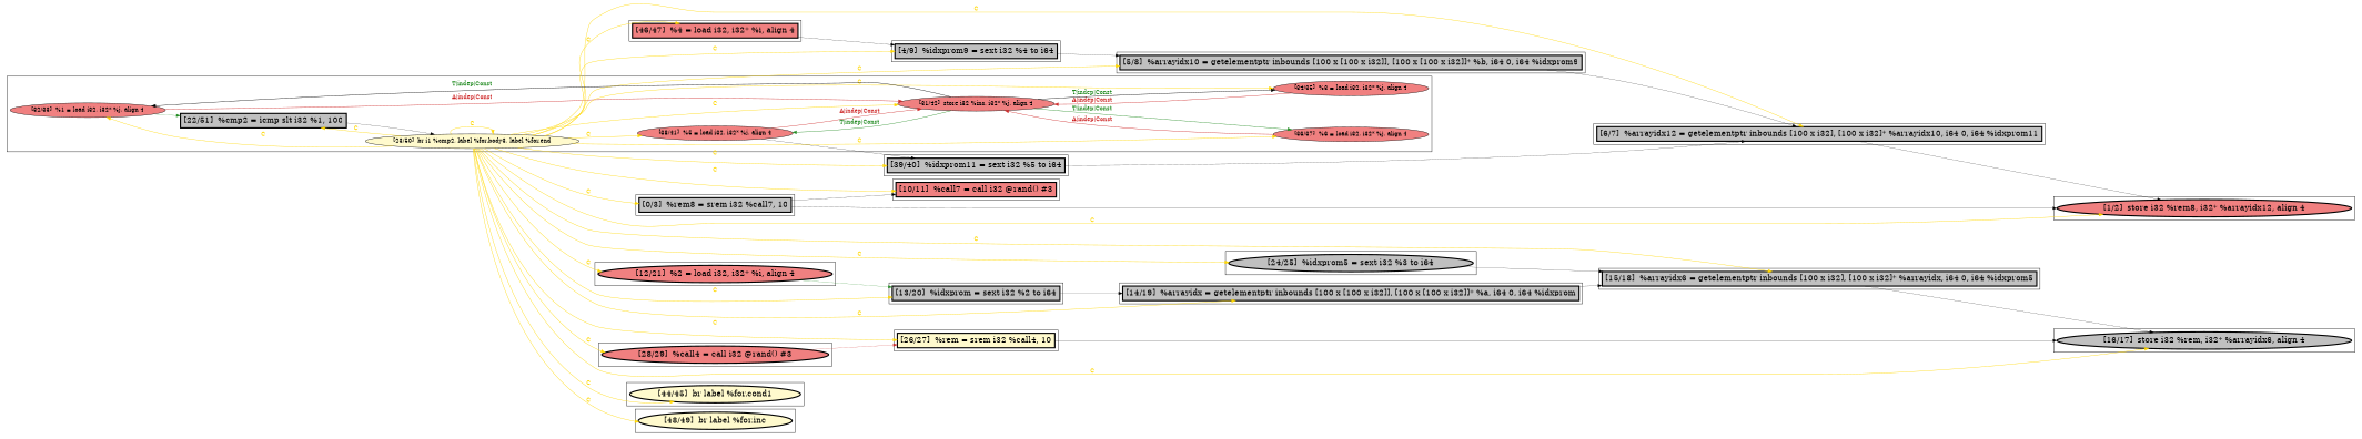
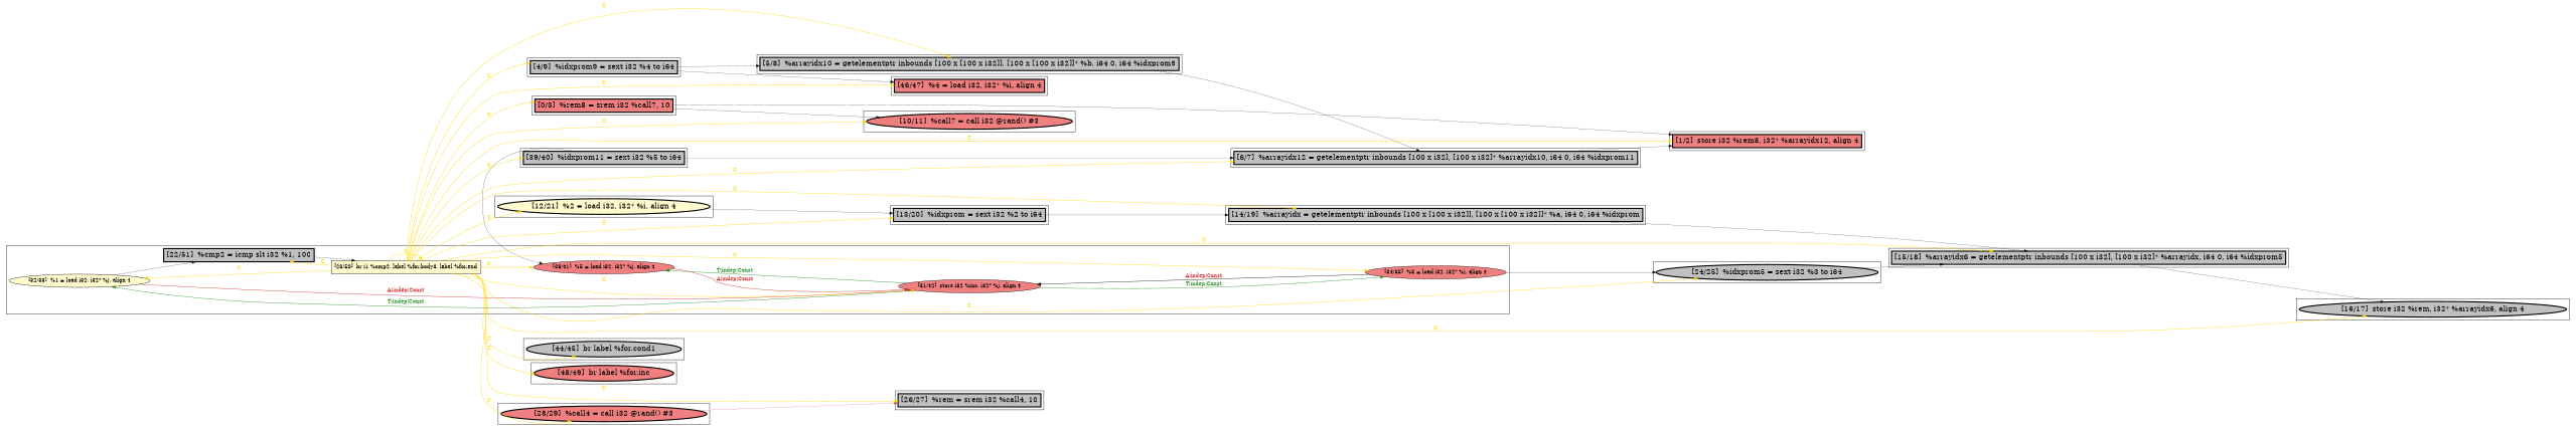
  digraph {
    rankdir=LR
    node [fillcolor=grey fontsize=20 penwidth=3.0 shape=ellipse style=filled]
    edge [color=gold fontcolor=gold penwidth=1.0 style=solid]
    n1 [label="[5/8]  %arrayidx10 = getelementptr inbounds [100 x [100 x i32]], [100 x [100 x i32]]* %b, i64 0, i64 %idxprom9" shape=rectangle]
    n2 [label="[6/7]  %arrayidx12 = getelementptr inbounds [100 x i32], [100 x i32]* %arrayidx10, i64 0, i64 %idxprom11" shape=rectangle]
    n3 [label="[13/20]  %idxprom = sext i32 %2 to i64" shape=rectangle]
    n4 [label="[15/18]  %arrayidx6 = getelementptr inbounds [100 x i32], [100 x i32]* %arrayidx, i64 0, i64 %idxprom5" shape=rectangle]
    n5 [fillcolor=lightcoral label="[46/47]  %4 = load i32, i32* %i, align 4" shape=box]
-   n6 [fillcolor=lemonchiffon label="[44/45]  br label %for.cond1"]
+   n6 [label="[44/45]  br label %for.cond1"]
    n7 [label="[39/40]  %idxprom11 = sext i32 %5 to i64" shape=rectangle]
-   n8 [label="[0/3]  %rem8 = srem i32 %call7, 10" shape=rectangle]
+   n8 [fillcolor=lightcoral label="[0/3]  %rem8 = srem i32 %call7, 10" shape=rectangle]
    n9 [label="[24/25]  %idxprom5 = sext i32 %3 to i64"]
-   n10 [fillcolor=lemonchiffon label="[48/49]  br label %for.inc"]
-   n11 [fillcolor=lightcoral label="[1/2]  store i32 %rem8, i32* %arrayidx12, align 4"]
+   n10 [fillcolor=lightcoral label="[48/49]  br label %for.inc"]
+   n11 [fillcolor=lightcoral label="[1/2]  store i32 %rem8, i32* %arrayidx12, align 4" shape=box]
    n12 [label="[16/17]  store i32 %rem, i32* %arrayidx6, align 4"]
-   n13 [fillcolor=lightcoral label="[12/21]  %2 = load i32, i32* %i, align 4"]
+   n13 [fillcolor=lemonchiffon label="[12/21]  %2 = load i32, i32* %i, align 4"]
    n14 [label="[4/9]  %idxprom9 = sext i32 %4 to i64" shape=rectangle]
    n15 [fillcolor=lightcoral label="[28/29]  %call4 = call i32 @rand() #3"]
-   n16 [fillcolor=lemonchiffon label="[26/27]  %rem = srem i32 %call4, 10" shape=rectangle]
+   n16 [label="[26/27]  %rem = srem i32 %call4, 10" shape=rectangle]
    n17 [label="[14/19]  %arrayidx = getelementptr inbounds [100 x [100 x i32]], [100 x [100 x i32]]* %a, i64 0, i64 %idxprom" shape=rectangle]
-   n18 [fillcolor=lightcoral label="[10/11]  %call7 = call i32 @rand() #3" shape=box]
-   n19 [fillcolor=lightcoral label="[32/33]  %1 = load i32, i32* %j, align 4" fontsize="" penwidth=""]
+   n18 [fillcolor=lightcoral label="[10/11]  %call7 = call i32 @rand() #3"]
+   n19 [fillcolor=lemonchiffon label="[32/33]  %1 = load i32, i32* %j, align 4" fontsize="" penwidth=""]
    n20 [label="[22/51]  %cmp2 = icmp slt i32 %1, 100" shape=rectangle]
-   n21 [fillcolor=lemonchiffon label="[23/50]  br i1 %cmp2, label %for.body3, label %for.end" fontsize="" penwidth=""]
+   n21 [fillcolor=lemonchiffon label="[23/50]  br i1 %cmp2, label %for.body3, label %for.end" shape=box fontsize="" penwidth=""]
    n22 [fillcolor=lightcoral label="[34/35]  %3 = load i32, i32* %j, align 4" fontsize="" penwidth=""]
    n23 [fillcolor=lightcoral label="[31/42]  store i32 %inc, i32* %j, align 4" fontsize="" penwidth=""]
-   n24 [fillcolor=lightcoral label="[36/37]  %6 = load i32, i32* %j, align 4" fontsize="" penwidth=""]
    n25 [fillcolor=lightcoral label="[38/41]  %5 = load i32, i32* %j, align 4" fontsize="" penwidth=""]
    subgraph cluster_1 {
      n1
    }
    subgraph cluster_2 {
      n2
    }
    subgraph cluster_3 {
      n3
    }
    subgraph cluster_4 {
      n4
    }
    subgraph cluster_5 {
      n5
    }
    subgraph cluster_6 {
      n6
    }
    subgraph cluster_7 {
      n7
    }
    subgraph cluster_8 {
      n8
    }
    subgraph cluster_9 {
      n9
    }
    subgraph cluster_10 {
      n10
    }
    subgraph cluster_11 {
      n11
    }
    subgraph cluster_12 {
      n12
    }
    subgraph cluster_13 {
      n13
    }
    subgraph cluster_14 {
      n14
    }
    subgraph cluster_15 {
      n15
    }
    subgraph cluster_16 {
      n16
    }
    subgraph cluster_17 {
      n17
    }
    subgraph cluster_18 {
      n18
    }
    subgraph cluster_19 {
      n19
      n20
      n21
      n22
      n23
-     n24
      n25
    }
    n1 -> n2 [color=black fontcolor=black penwidth=0.5]
    n2 -> n11 [color=black fontcolor=black penwidth=0.5]
    n3 -> n17 [color=black fontcolor=black penwidth=0.5]
    n4 -> n12 [color=black fontcolor=black penwidth=0.5]
-   n5 -> n14 [color=black fontcolor=black penwidth=0.5]
+   n14 -> n5 [color=black fontcolor=black penwidth=0.5]
    n7 -> n2 [color=black fontcolor=black penwidth=0.5]
    n8 -> n11 [color=black fontcolor=black penwidth=0.5]
    n8 -> n18 [color=black fontcolor=black penwidth=0.5]
    n9 -> n4 [color=black fontcolor=black penwidth=0.5]
-   n13 -> n3 [color=forestgreen fontcolor=black penwidth=0.5]
+   n13 -> n3 [color=black fontcolor=black penwidth=0.5]
    n14 -> n1 [color=black fontcolor=black penwidth=0.5]
    n15 -> n16 [color=firebrick3 fontcolor=black penwidth=0.5]
-   n16 -> n12 [color=black fontcolor=black penwidth=0.5]
    n17 -> n4 [color=black fontcolor=black penwidth=0.5]
-   n19 -> n20 [color=forestgreen fontcolor=black penwidth=0.5]
+   n19 -> n20 [color=black fontcolor=black penwidth=0.5]
    n19 -> n23 [color=firebrick3 fontcolor=firebrick3 label="A|indep|Const"]
    n20 -> n21 [color=black fontcolor=black penwidth=0.5]
    n21 -> n1 [label=C]
    n21 -> n2 [label=C]
    n21 -> n3 [label=C]
    n21 -> n4 [label=C]
    n21 -> n5 [label=C]
    n21 -> n6 [label=C]
    n21 -> n7 [label=C]
    n21 -> n8 [label=C]
    n21 -> n9 [label=C]
    n21 -> n10 [label=C]
    n21 -> n11 [label=C]
    n21 -> n12 [label=C]
    n21 -> n13 [label=C]
    n21 -> n14 [label=C]
    n21 -> n15 [label=C]
    n21 -> n16 [label=C]
    n21 -> n17 [label=C]
    n21 -> n18 [label=C]
    n21 -> n19 [label=C]
    n21 -> n20 [label=C]
    n21 -> n21 [label=C]
    n21 -> n22 [label=C]
    n21 -> n23 [label=C]
-   n21 -> n24 [label=C]
    n21 -> n25 [label=C]
-   n22 -> n23 [color=firebrick3 fontcolor=firebrick3 label="A|indep|Const"]
-   n23 -> n19 [color=black fontcolor=forestgreen label="T|indep|Const"]
-   n23 -> n22 [color=black fontcolor=forestgreen label="T|indep|Const"]
-   n23 -> n24 [color=forestgreen fontcolor=forestgreen label="T|indep|Const"]
+   n22 -> n9 [color=black fontcolor=black penwidth=0.5]
+   n22 -> n23 [color=black fontcolor=firebrick3 label="A|indep|Const"]
+   n23 -> n19 [color=forestgreen fontcolor=forestgreen label="T|indep|Const"]
+   n23 -> n22 [color=forestgreen fontcolor=forestgreen label="T|indep|Const"]
    n23 -> n25 [color=forestgreen fontcolor=forestgreen label="T|indep|Const"]
-   n24 -> n23 [color=firebrick3 fontcolor=firebrick3 label="A|indep|Const"]
-   n25 -> n7 [color=black fontcolor=black penwidth=0.5]
+   n7 -> n25 [color=black fontcolor=black penwidth=0.5]
    n25 -> n23 [color=firebrick3 fontcolor=firebrick3 label="A|indep|Const"]
  }
